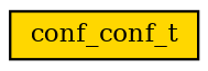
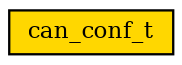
  digraph {
    rankdir=LR
    fontname="DejaVu Serif"
-   n1 [color=black fillcolor=gold fontname="DejaVu Serif" fontsize=10 height=0.2 label=conf_conf_t shape=record style=filled width=0.4]
+   n1 [color=black fillcolor=gold fontname="DejaVu Serif" fontsize=10 height=0.2 label=can_conf_t shape=record style=filled width=0.4]
  }
